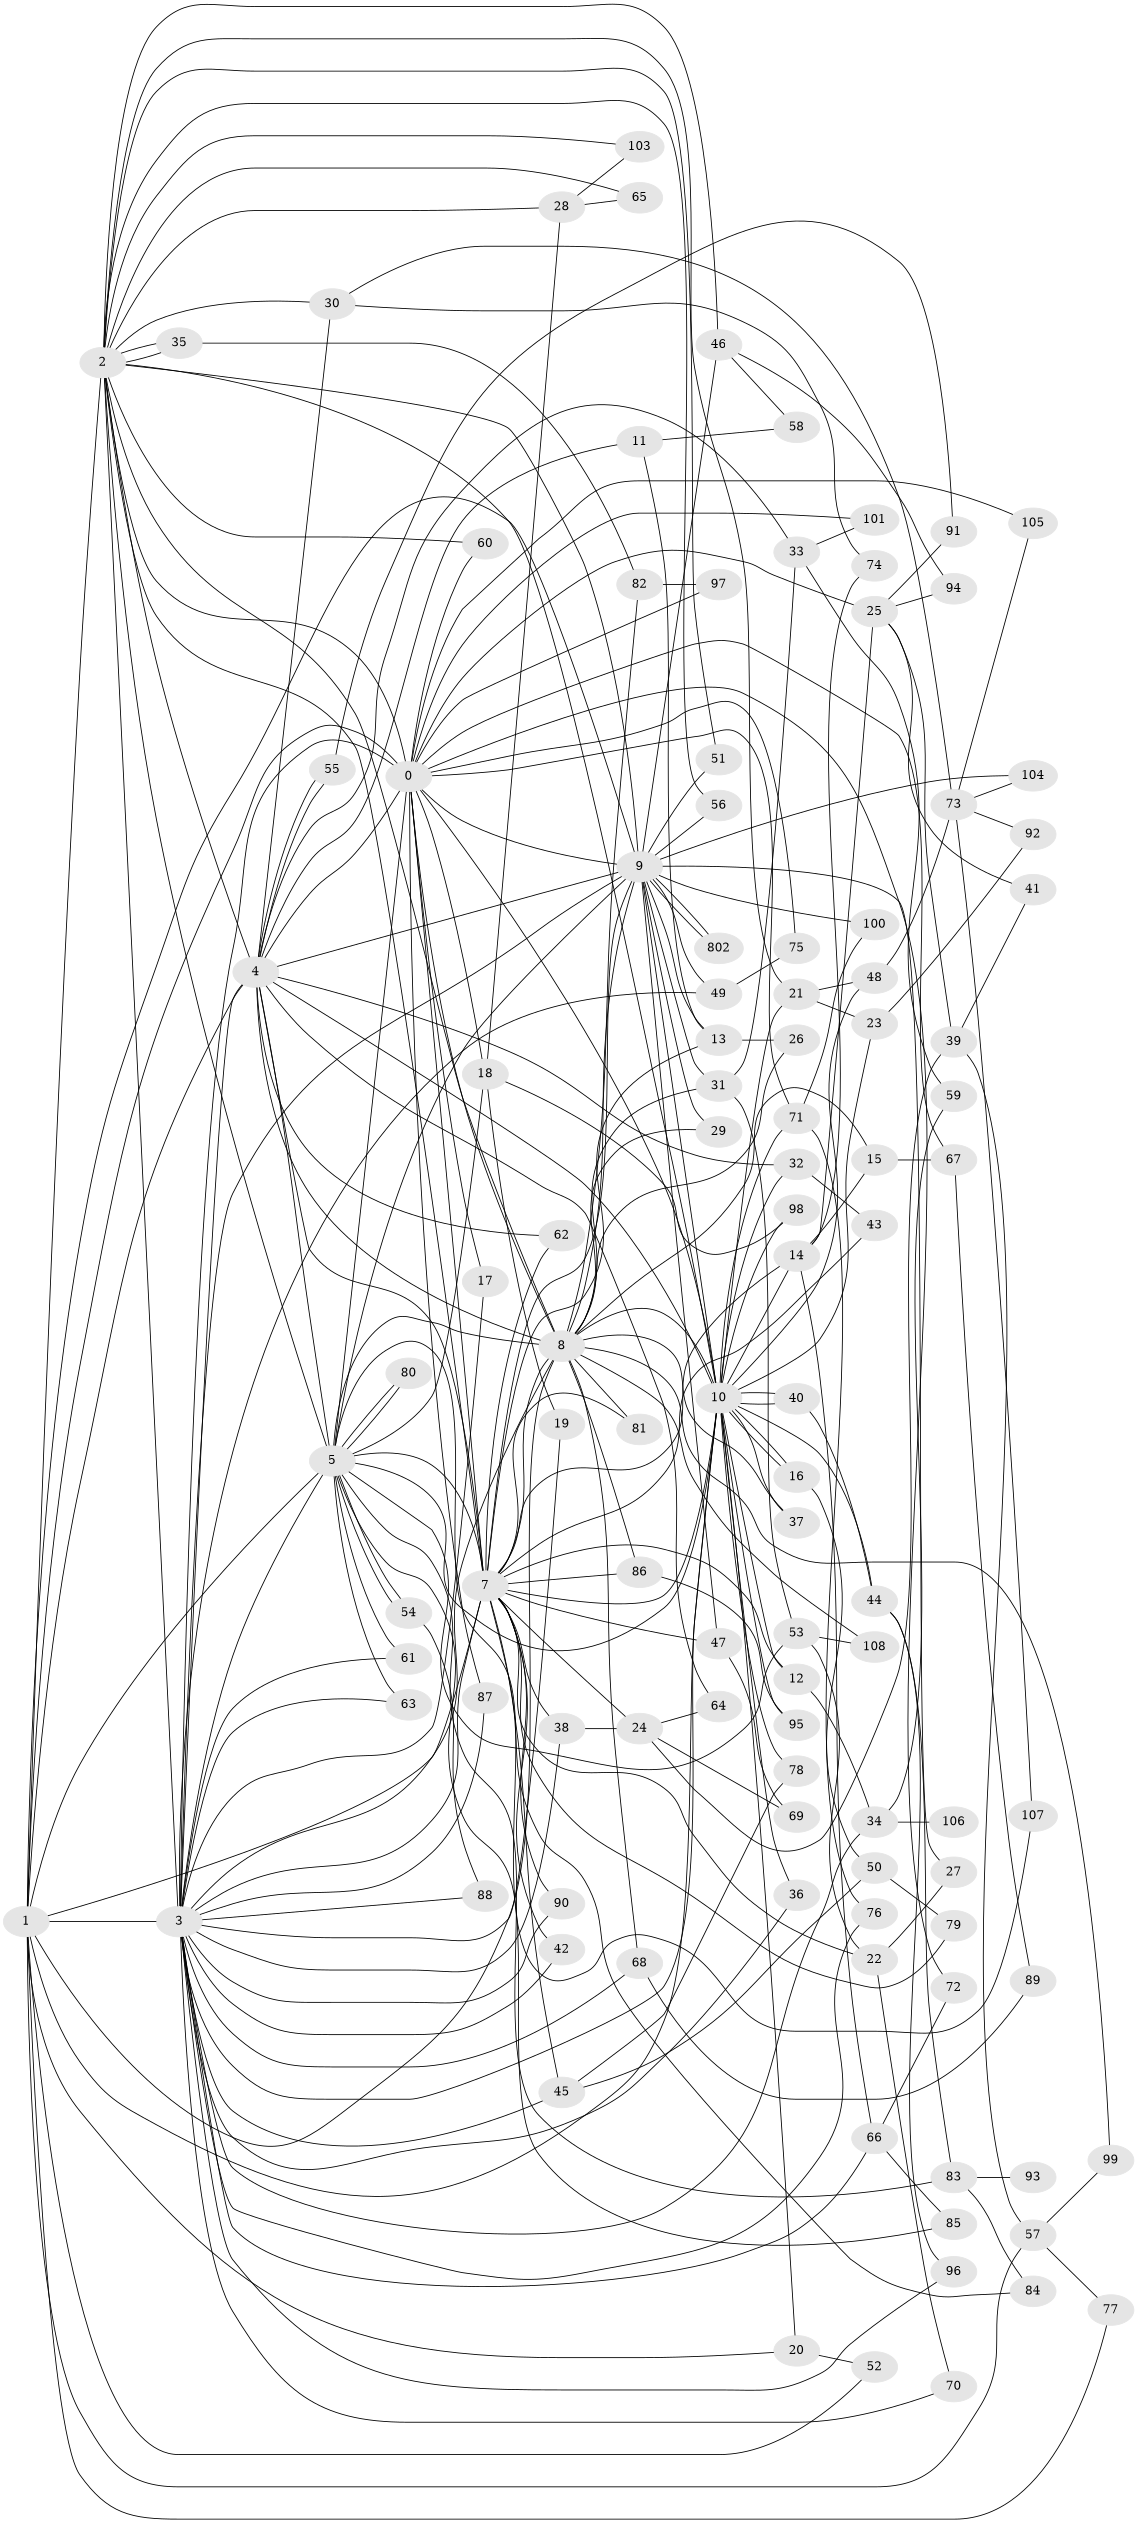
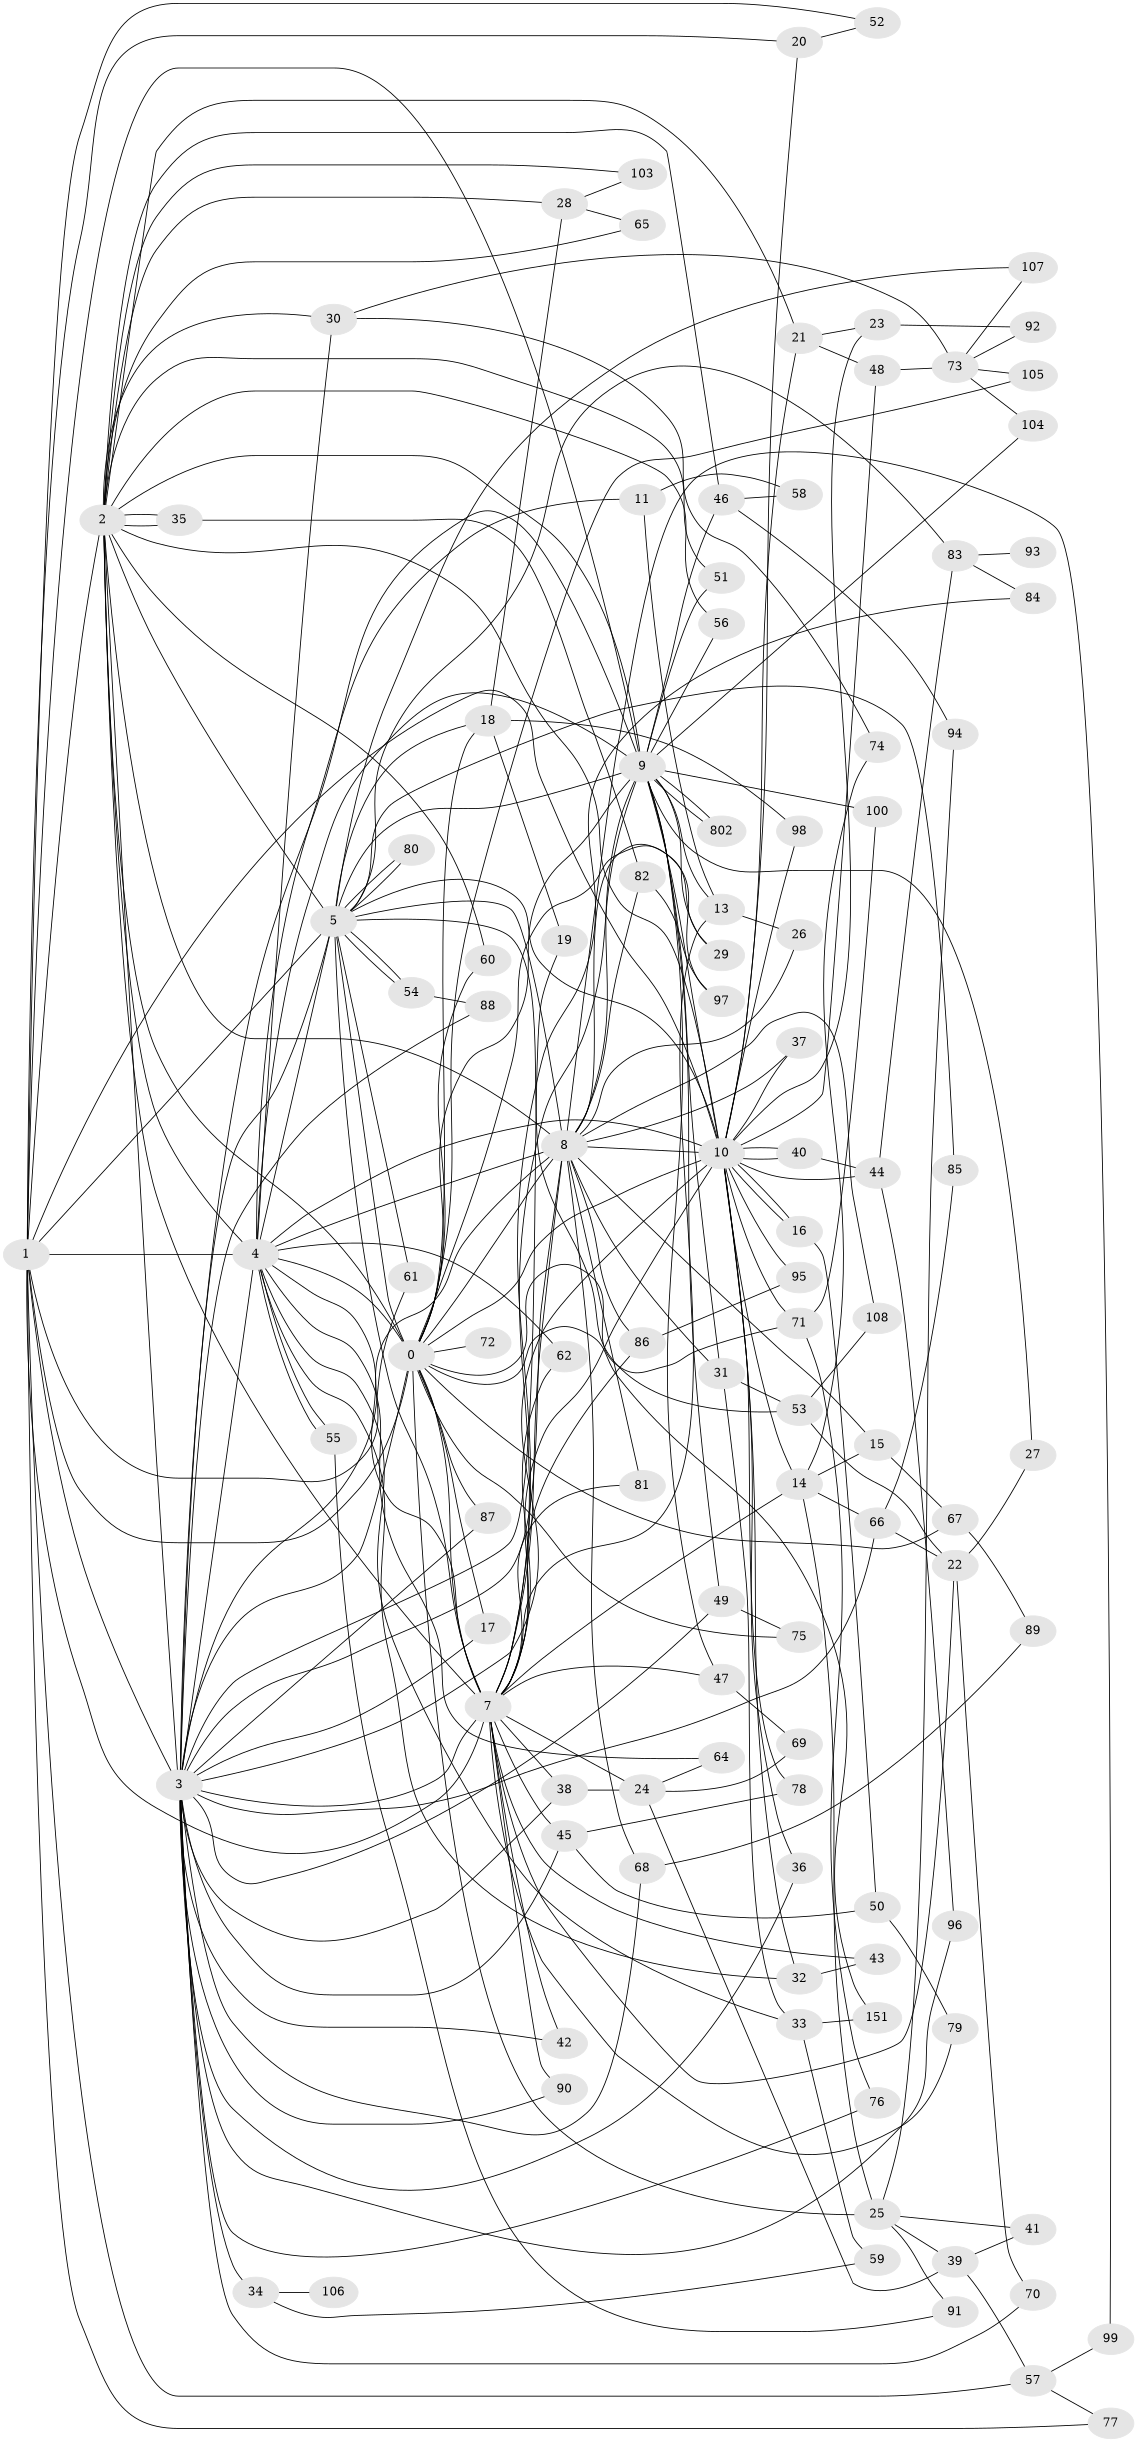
  graph {
    rankdir=LR
    node [color=gray90 style=filled]
    1
    2
    3
    4
    5
    n6 [label=0]
    7
    8
    9
    10
    20
    52
    57
    77
    103
    21
    28
    30
    35
    46
    51
    56
    60
    65
    17
    19
    34
    36
    38
    42
    45
    49
    61
-   63
    66
    68
    70
    76
    87
    88
    90
    96
    11
    32
    33
    55
    62
    64
    18
    53
    54
    80
    83
    85
    107
    25
    67
    71
    72
    75
    97
-   101
+   101 [label=151]
    105
-   12
    13
    14
    22
    24
    43
    47
    79
    81
    84
    86
    15
    26
    29
    31
    37
    82
    99
    108
    27
    100
    n85 [label=802]
    104
    16
    23
    40
    44
    48
    78
    95
    98
    74
    73
    58
    94
    59
    106
    50
    89
    91
    93
    39
    41
    69
    92
    1 -- 2
    1 -- 3
    1 -- 4
    1 -- 5
    1 -- n6
    1 -- 7
    1 -- 8
    1 -- 9
    1 -- 10
    1 -- 20
    1 -- 52
    1 -- 57
    1 -- 77
    2 -- 3
    2 -- 4
    2 -- 5
    2 -- n6
    2 -- 7
    2 -- 8
    2 -- 9
    2 -- 10
    2 -- 103
    2 -- 21
    2 -- 28
    2 -- 30
    2 -- 35
    2 -- 35
    2 -- 46
    2 -- 51
    2 -- 56
    2 -- 60
    2 -- 65
    3 -- 4
    3 -- 5
    3 -- n6
    3 -- 7
    3 -- 8
    3 -- 9
    3 -- 10
    3 -- 17
    3 -- 19
    3 -- 34
    3 -- 36
    3 -- 38
    3 -- 42
    3 -- 45
    3 -- 49
    3 -- 61
-   3 -- 63
    3 -- 66
    3 -- 68
    3 -- 70
    3 -- 76
    3 -- 87
    3 -- 88
    3 -- 90
    3 -- 96
    4 -- 5
    4 -- n6
    4 -- 7
    4 -- 8
    4 -- 9
    4 -- 10
    4 -- 30
    4 -- 11
    4 -- 32
    4 -- 33
    4 -- 55
    4 -- 55
    4 -- 62
    4 -- 64
    5 -- n6
    5 -- 7
    5 -- 8
    5 -- 9
    5 -- 10
    5 -- 61
-   5 -- 63
    5 -- 18
    5 -- 53
    5 -- 54
    5 -- 54
    5 -- 80
    5 -- 80
    5 -- 83
    5 -- 85
    5 -- 107
    n6 -- 7
    n6 -- 8
    n6 -- 9
    n6 -- 10
    n6 -- 60
    n6 -- 17
    n6 -- 87
    n6 -- 18
    n6 -- 25
    n6 -- 67
    n6 -- 71
    n6 -- 72
    n6 -- 75
    n6 -- 97
    n6 -- 101
    n6 -- 105
    7 -- 8
    7 -- 9
    7 -- 10
    7 -- 38
    7 -- 42
    7 -- 45
    7 -- 90
    7 -- 62
-   7 -- 12
    7 -- 13
    7 -- 14
    7 -- 22
    7 -- 24
    7 -- 43
    7 -- 47
    7 -- 79
    7 -- 81
    7 -- 84
    7 -- 86
    8 -- 9
    8 -- 10
    8 -- 68
    8 -- 81
    8 -- 86
    8 -- 15
    8 -- 26
    8 -- 29
    8 -- 31
    8 -- 37
    8 -- 82
    8 -- 99
    8 -- 108
    9 -- 10
    9 -- 46
    9 -- 51
    9 -- 56
    9 -- 49
    9 -- 13
    9 -- 47
    9 -- 29
    9 -- 31
    9 -- 27
    9 -- 100
    9 -- n85
    9 -- n85
    9 -- 104
    10 -- 20
    10 -- 21
    10 -- 36
    10 -- 32
    10 -- 71
-   10 -- 12
    10 -- 14
    10 -- 37
    10 -- 16
    10 -- 16
    10 -- 23
    10 -- 40
    10 -- 40
    10 -- 44
    10 -- 48
    10 -- 78
    10 -- 95
    10 -- 98
    20 -- 52
    57 -- 77
    57 -- 99
    21 -- 23
    21 -- 48
    28 -- 103
    28 -- 65
    30 -- 74
    30 -- 73
    35 -- 82
    46 -- 58
    46 -- 94
    34 -- 59
    34 -- 106
    38 -- 24
    45 -- 78
    45 -- 50
    49 -- 75
    66 -- 85
-   66 -- 72
+   66 -- 22
    68 -- 89
    11 -- 13
    11 -- 58
    32 -- 43
    33 -- 101
    33 -- 59
    55 -- 91
    18 -- 28
    18 -- 19
    18 -- 98
    53 -- 22
    53 -- 108
    54 -- 88
    83 -- 84
    83 -- 93
    25 -- 94
    25 -- 91
    25 -- 39
    25 -- 41
    67 -- 89
    71 -- 76
    71 -- 100
-   12 -- 34
    13 -- 26
    14 -- 66
    14 -- 25
    14 -- 15
    14 -- 74
    22 -- 70
    22 -- 27
    24 -- 64
    24 -- 39
    24 -- 69
    47 -- 69
    86 -- 95
    15 -- 67
    31 -- 33
    31 -- 53
    82 -- 97
    16 -- 50
    23 -- 92
    40 -- 44
    44 -- 96
    44 -- 83
    48 -- 73
    73 -- 107
    73 -- 105
    73 -- 104
    73 -- 92
    50 -- 79
    39 -- 57
    39 -- 41
  }
